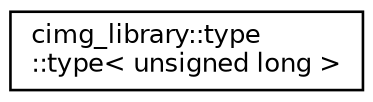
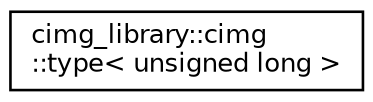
  digraph {
    rankdir=TB
-   n1 [color=black fillcolor=white fontname=Helvetica fontsize=10 height=0.2 label="cimg_library::type\l::type\< unsigned long \>" shape=record style=filled width=0.4]
+   n1 [color=black fillcolor=white fontname=Helvetica fontsize=10 height=0.2 label="cimg_library::cimg\l::type\< unsigned long \>" shape=record style=filled width=0.4]
  }
